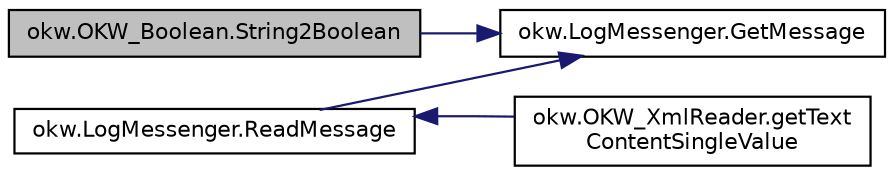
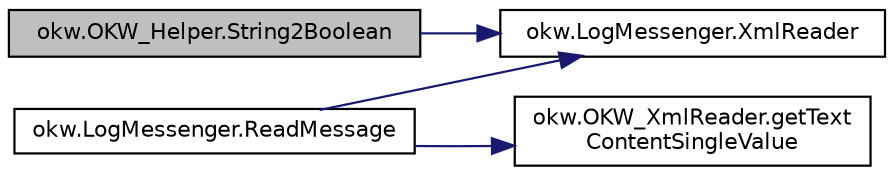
  digraph {
    rankdir=LR
    node [color=black fillcolor=white fontname=Helvetica fontsize=10 shape=record style=filled]
    edge [color=midnightblue fontname=Helvetica fontsize=10 labelfontname=Helvetica labelfontsize=10 style=solid]
-   n1 [fillcolor=grey75 fontcolor=black height=0.2 label="okw.OKW_Boolean.String2Boolean" width=0.4]
-   n2 [height=0.2 label="okw.LogMessenger.GetMessage" width=0.4]
+   n1 [fillcolor=grey75 fontcolor=black height=0.2 label="okw.OKW_Helper.String2Boolean" width=0.4]
+   n2 [height=0.2 label="okw.LogMessenger.XmlReader" width=0.4]
    n3 [height=0.2 label="okw.LogMessenger.ReadMessage" width=0.4]
    n4 [height=0.2 label="okw.OKW_XmlReader.getText\lContentSingleValue" width=0.4]
    n1 -> n2
    n3 -> n2
-   n4 -> n3
+   n3 -> n4
  }
